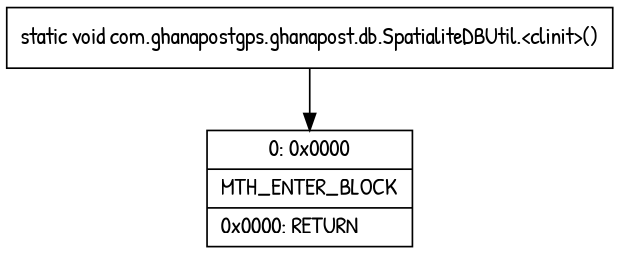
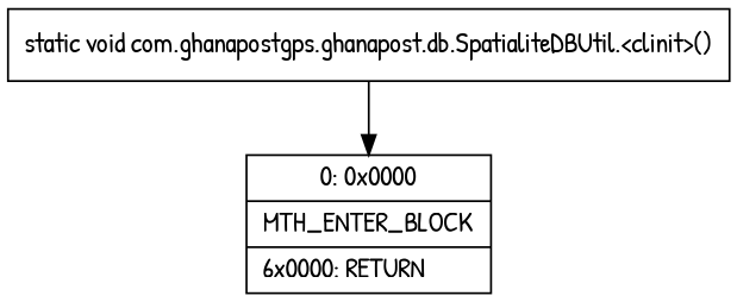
  digraph {
    fontname="Patrick Hand"
    node [shape=record fontname="Patrick Hand"]
-   n1 [label="{0\:\ 0x0000|MTH_ENTER_BLOCK\l|0x0000: RETURN   \l}"]
+   n1 [label="{0\:\ 0x0000|MTH_ENTER_BLOCK\l|6x0000: RETURN   \l}"]
    n2 [label="{static void com.ghanapostgps.ghanapost.db.SpatialiteDBUtil.\<clinit\>() }"]
    n2 -> n1 [fontname="Patrick Hand"]
  }
